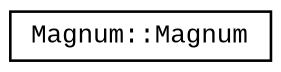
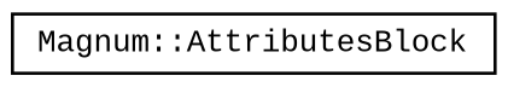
  digraph {
    rankdir=TB
    fontname="Liberation Mono"
-   n1 [color=black fillcolor=white fontname="Liberation Mono" fontsize=10 height=0.2 label="Magnum::Magnum" shape=record style=filled width=0.4]
+   n1 [color=black fillcolor=white fontname="Liberation Mono" fontsize=10 height=0.2 label="Magnum::AttributesBlock" shape=record style=filled width=0.4]
  }
